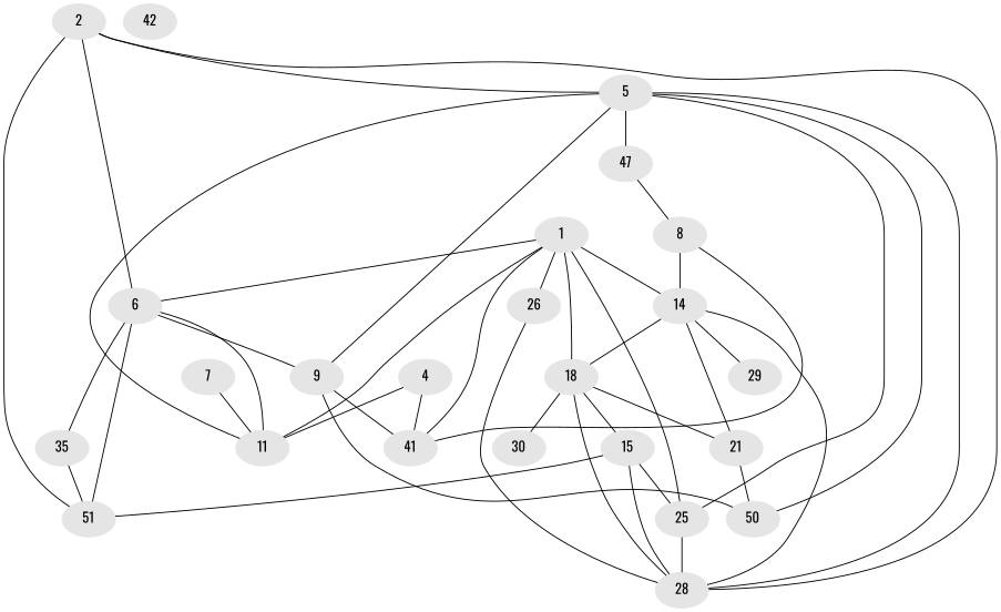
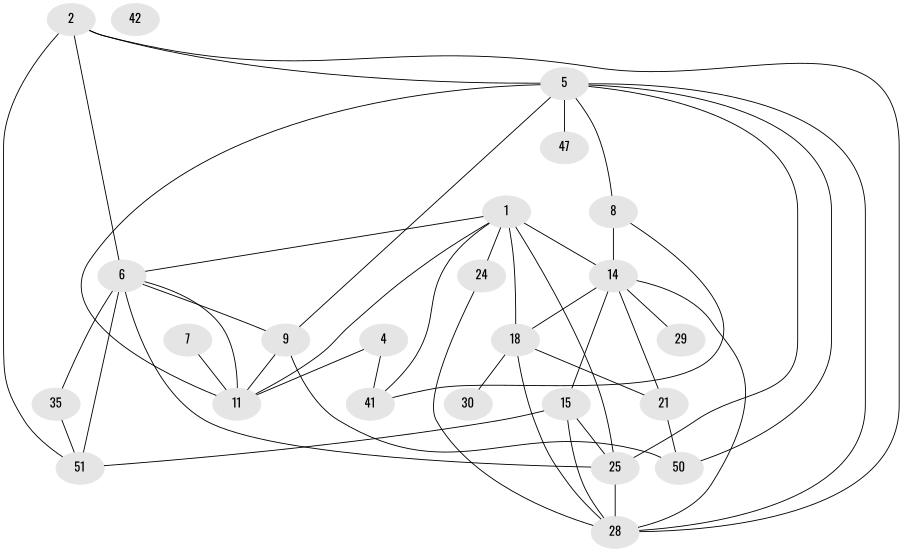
  graph {
    fontname=Oswald
    node [color=gray90 fontname=Oswald style=filled]
    edge [fontname=Oswald]
    1 [super="+31+13"]
    6 [super="+26+16"]
    11 [super="+43+12"]
    14 [super="+45+32"]
    18 [super="+27"]
-   24 [label=26]
+   24
    25
    41
    9 [super="+10+36"]
    51
    35
    50
    28 [super="+53+33"]
    15
    21
    n16 [label=29 super="+37"]
    30
    2 [super="+3+48"]
    5 [super="+19+44"]
    8
    47
    4
    7 [super="+29"]
    42
    1 -- 6
    1 -- 11
    1 -- 14 [weight=2]
    1 -- 18
    1 -- 24
    1 -- 25
    1 -- 41
    6 -- 11
+   6 -- 25
    6 -- 9
    6 -- 51
    6 -- 35
    14 -- 18 [weight=4]
    14 -- 28
-   18 -- 15
+   14 -- 15
    14 -- 21
    14 -- n16
    18 -- 28
    18 -- 21
    18 -- 30
    24 -- 28
    25 -- 28
-   9 -- 41
+   9 -- 11
    9 -- 50
    35 -- 51
    15 -- 25
    15 -- 51
    15 -- 28
    21 -- 50
    2 -- 6 [weight=2]
    2 -- 51
    2 -- 28
    2 -- 5
    5 -- 11 [weight=2]
    5 -- 25
    5 -- 9
    5 -- 50
    5 -- 28
-   47 -- 8
+   5 -- 8
    5 -- 47
    8 -- 14
    8 -- 41
    4 -- 11
    4 -- 41
    7 -- 11
  }
